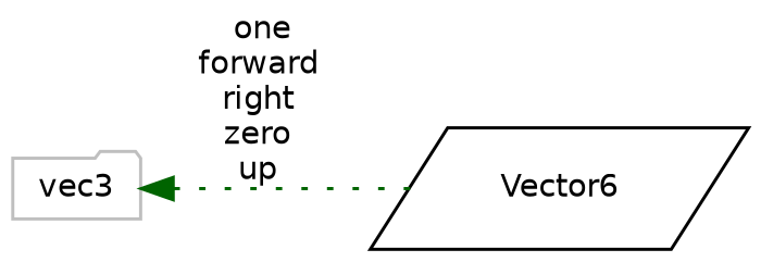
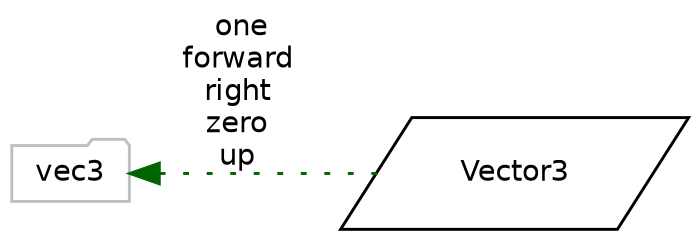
  digraph {
    rankdir=LR
    node [fillcolor=white fontname=Helvetica fontsize=10 style=filled]
-   n1 [color=black fontcolor=black height=0.2 label=Vector6 shape=parallelogram width=0.4]
+   n1 [color=black fontcolor=black height=0.2 label=Vector3 shape=parallelogram width=0.4]
    n2 [color=grey75 height=0.2 label=vec3 shape=folder width=0.4]
    n2 -> n1 [color=darkgreen dir=back fontname=Helvetica fontsize=10 label=" one\nforward\nright\nzero\nup" labelfontname=Helvetica labelfontsize=10 style=dotted]
  }
